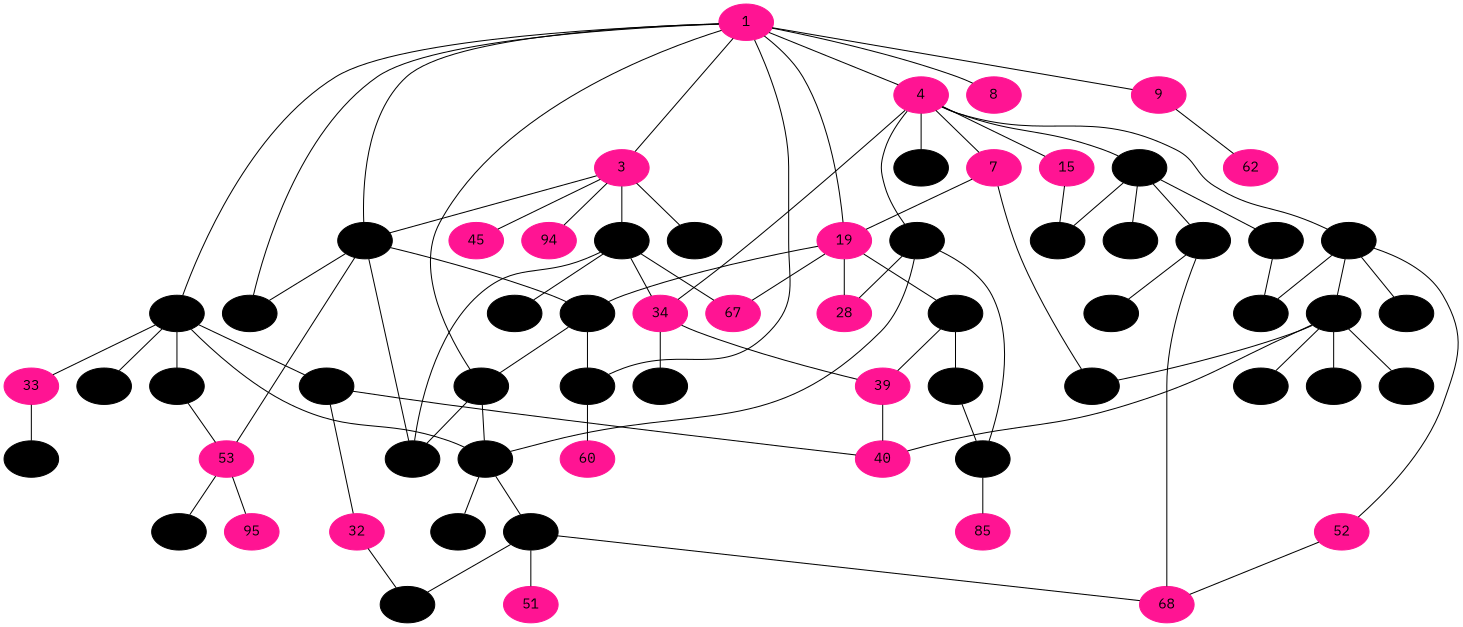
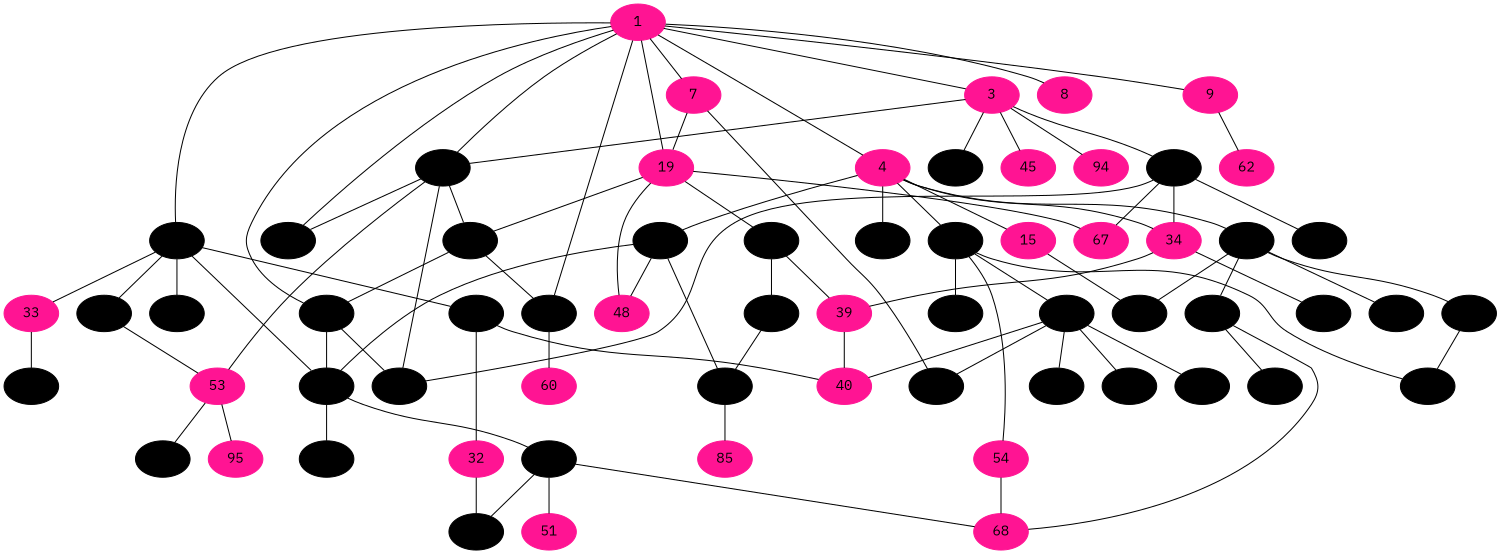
  graph {
    fontname="IBM Plex Mono"
    node [color=black fontname="IBM Plex Mono" style=filled]
    edge [fontname="IBM Plex Mono"]
    1 [color=deeppink super="+2"]
    3 [color=deeppink super="+17"]
    4 [color=deeppink super="+6"]
    5 [super="+15"]
    7 [color=deeppink super="+23"]
    8 [color=deeppink]
    9 [color=deeppink super="+75"]
    12 [super="+18"]
    19 [color=deeppink super="+47"]
    26 [super="+100"]
    31 [super="+61"]
    79
    14 [super="+22"]
    43
    45 [color=deeppink]
    n16 [color=deeppink label=94]
    10 [super="+28"]
    n18 [color=deeppink label=15 super="+90"]
    13
    16 [super="+29"]
    34 [color=deeppink super="+55"]
    44 [super="+64"]
    21
    53 [color=deeppink super="+89"]
    66 [super="+70"]
    41 [super="+81"]
    62 [color=deeppink]
    35 [super="+38"]
    20 [super="+30"]
    25
    27
    33 [color=deeppink super="+93"]
-   48 [color=deeppink label=28]
+   48 [color=deeppink]
    67 [color=deeppink]
    24 [super="+97"]
    60 [color=deeppink]
    84 [super="+94"]
    51 [color=deeppink]
    56 [super="+78"]
    86
    36 [super="+59"]
    37
-   52 [color=deeppink super="+65"]
+   52 [color=deeppink super="+65" label=54]
    99
    39 [color=deeppink super="+76"]
    69
    49 [super="+72"]
    50 [super="+91"]
    87
    95 [color=deeppink]
    98
    46 [super="+54"]
    58
    85 [color=deeppink]
    32 [color=deeppink super="+83"]
    40 [color=deeppink]
    88
    63 [super="+96"]
    73
    92
    68 [color=deeppink super="+77"]
    42
    57 [super="+71"]
    80
    1 -- 3
    1 -- 4
    1 -- 5
-   4 -- 7
+   1 -- 7
    1 -- 8
    1 -- 9
    1 -- 12
    1 -- 19
    1 -- 26
    1 -- 31
    1 -- 79
    3 -- 5
    3 -- 14 [weight=2]
    3 -- 43
    3 -- 45
    3 -- n16
    4 -- 10
    4 -- n18
    4 -- 13
    4 -- 16
    4 -- 34
    4 -- 44
    5 -- 79
    5 -- 21
    5 -- 53
    5 -- 66
    7 -- 19
    7 -- 41
    9 -- 62
    12 -- 35
    12 -- 20
    12 -- 25
    12 -- 27
    12 -- 33
    19 -- 21
    19 -- 48
    19 -- 67
    19 -- 24
    26 -- 66
    26 -- 35
    31 -- 60
    14 -- 34
    14 -- 66
    14 -- 67
    14 -- 84
    10 -- 35
    10 -- 48
    10 -- 56
    n18 -- 86
    16 -- 36
    16 -- 37
    16 -- 52
    16 -- 99
    34 -- 39
    34 -- 69
    44 -- 86
    44 -- 49
    44 -- 50
    44 -- 87
    21 -- 26
    21 -- 31
    53 -- 95
    53 -- 98
    35 -- 46
    35 -- 58
    20 -- 53
    25 -- 32
    25 -- 40
    33 -- 88
    24 -- 39
    24 -- 42
    56 -- 85
    36 -- 41
    36 -- 40
    36 -- 63
    36 -- 73
    36 -- 92
    52 -- 68
    39 -- 40
    49 -- 68
    49 -- 80
    50 -- 99
    46 -- 51
    46 -- 68
    46 -- 57
    32 -- 57
    42 -- 56
  }
